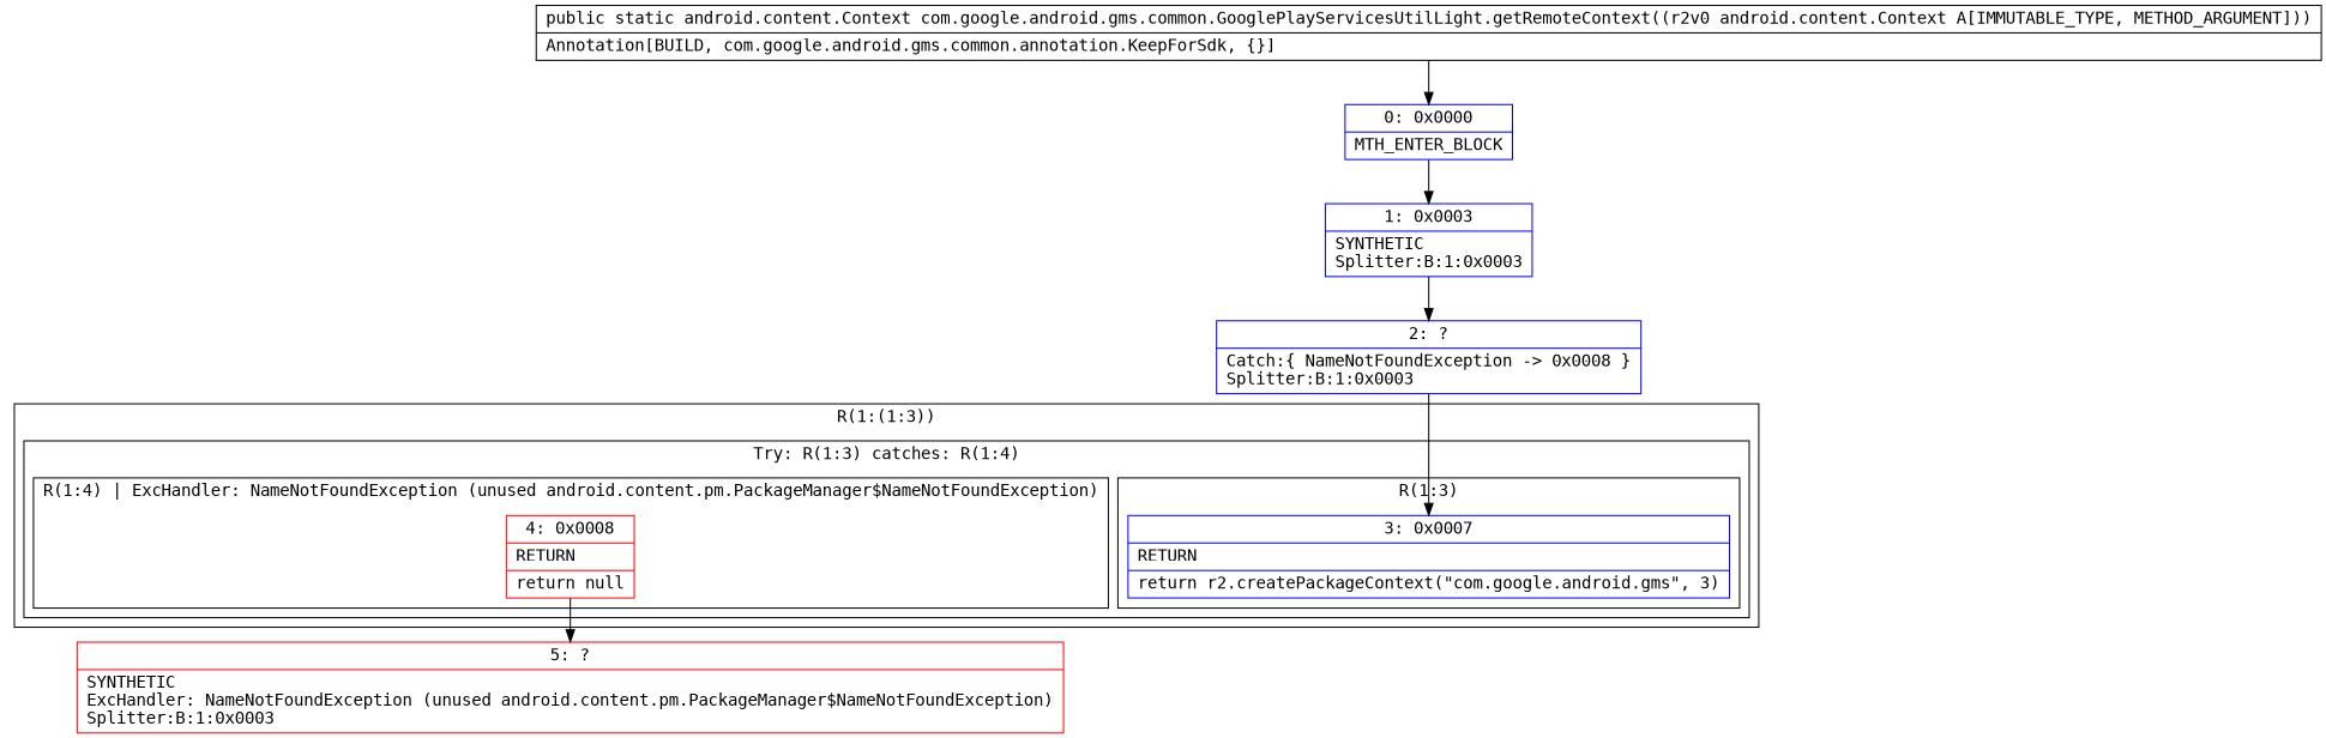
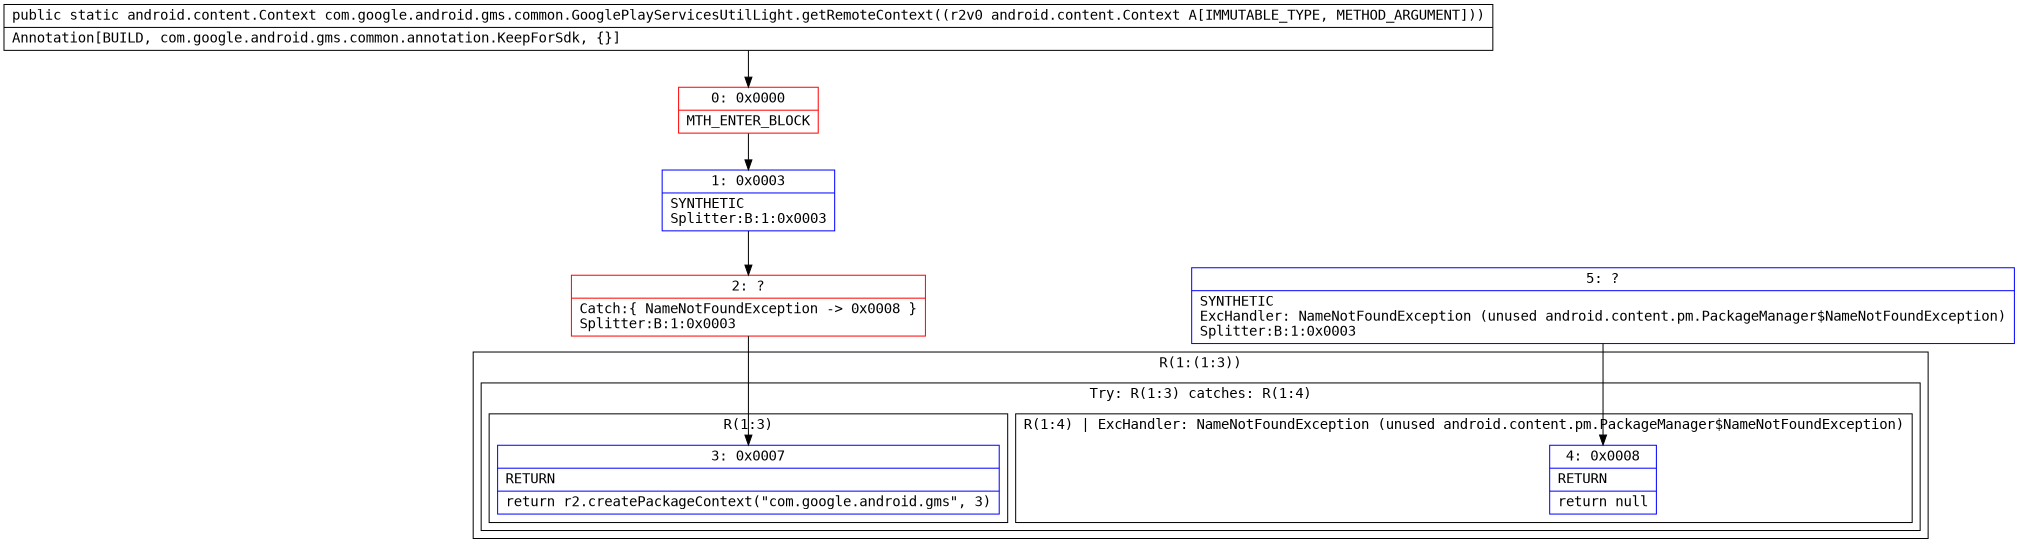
  digraph {
    fontname="DejaVu Sans Mono"
    node [color=blue fontname="DejaVu Sans Mono" shape=record]
    edge [fontname="DejaVu Sans Mono"]
    n1 [label="{3\:\ 0x0007|RETURN\l|return r2.createPackageContext(\"com.google.android.gms\", 3)\l}"]
-   n2 [color=red label="{4\:\ 0x0008|RETURN\l|return null\l}"]
-   n3 [label="{0\:\ 0x0000|MTH_ENTER_BLOCK\l}"]
+   n2 [label="{4\:\ 0x0008|RETURN\l|return null\l}"]
+   n3 [color=red label="{0\:\ 0x0000|MTH_ENTER_BLOCK\l}"]
    n4 [label="{1\:\ 0x0003|SYNTHETIC\lSplitter:B:1:0x0003\l}"]
-   n5 [label="{2\:\ ?|Catch:\{ NameNotFoundException \-\> 0x0008 \}\lSplitter:B:1:0x0003\l}"]
-   n6 [color=red label="{5\:\ ?|SYNTHETIC\lExcHandler: NameNotFoundException (unused android.content.pm.PackageManager$NameNotFoundException)\lSplitter:B:1:0x0003\l}"]
+   n5 [color=red label="{2\:\ ?|Catch:\{ NameNotFoundException \-\> 0x0008 \}\lSplitter:B:1:0x0003\l}"]
+   n6 [label="{5\:\ ?|SYNTHETIC\lExcHandler: NameNotFoundException (unused android.content.pm.PackageManager$NameNotFoundException)\lSplitter:B:1:0x0003\l}"]
    n7 [label="{public static android.content.Context com.google.android.gms.common.GooglePlayServicesUtilLight.getRemoteContext((r2v0 android.content.Context A[IMMUTABLE_TYPE, METHOD_ARGUMENT]))  | Annotation[BUILD, com.google.android.gms.common.annotation.KeepForSdk, \{\}]\l}" color=""]
    subgraph cluster_1 {
      label="R(1:(1:3))"
      subgraph cluster_2 {
        label="Try: R(1:3) catches: R(1:4)"
        subgraph cluster_3 {
          label="R(1:3)"
          n1
        }
        subgraph cluster_4 {
          label="R(1:4) | ExcHandler: NameNotFoundException (unused android.content.pm.PackageManager$NameNotFoundException)\l"
          n2
        }
      }
    }
    subgraph cluster_5 {
      label="R(1:4) | ExcHandler: NameNotFoundException (unused android.content.pm.PackageManager$NameNotFoundException)\l"
    }
    n3 -> n4
    n4 -> n5
    n5 -> n1
-   n2 -> n6
+   n6 -> n2
    n7 -> n3
  }
